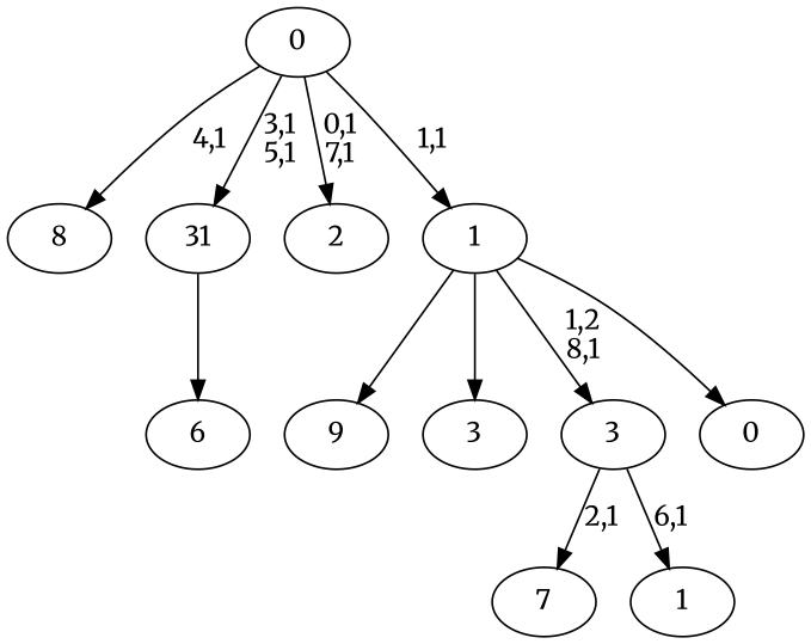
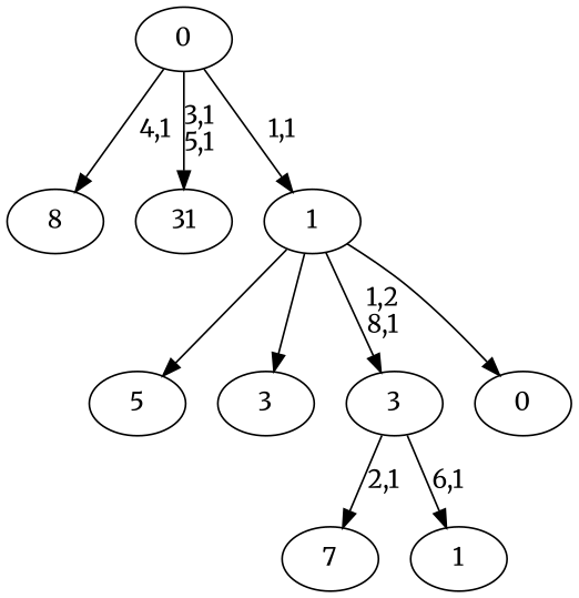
  digraph {
    fontname=Merriweather
    node [fontname=Merriweather]
    edge [fontname=Merriweather]
    n1 [label=8]
    n2 [label=7]
-   n3 [label=6]
-   n4 [label=9]
+   n4 [label=5]
    n5 [label=31]
    n6 [label=3]
-   n7 [label=2]
    n8 [label=1]
    3
    n10 [label=0]
    1
    0
-   n5 -> n3
    3 -> n2 [label="2,1"]
    3 -> n8 [label="6,1"]
    1 -> n4
    1 -> n6
    1 -> 3 [label="1,2\n8,1"]
    1 -> n10
    0 -> n1 [label="4,1"]
    0 -> n5 [label="3,1\n5,1"]
-   0 -> n7 [label="0,1\n7,1"]
    0 -> 1 [label="1,1"]
  }
